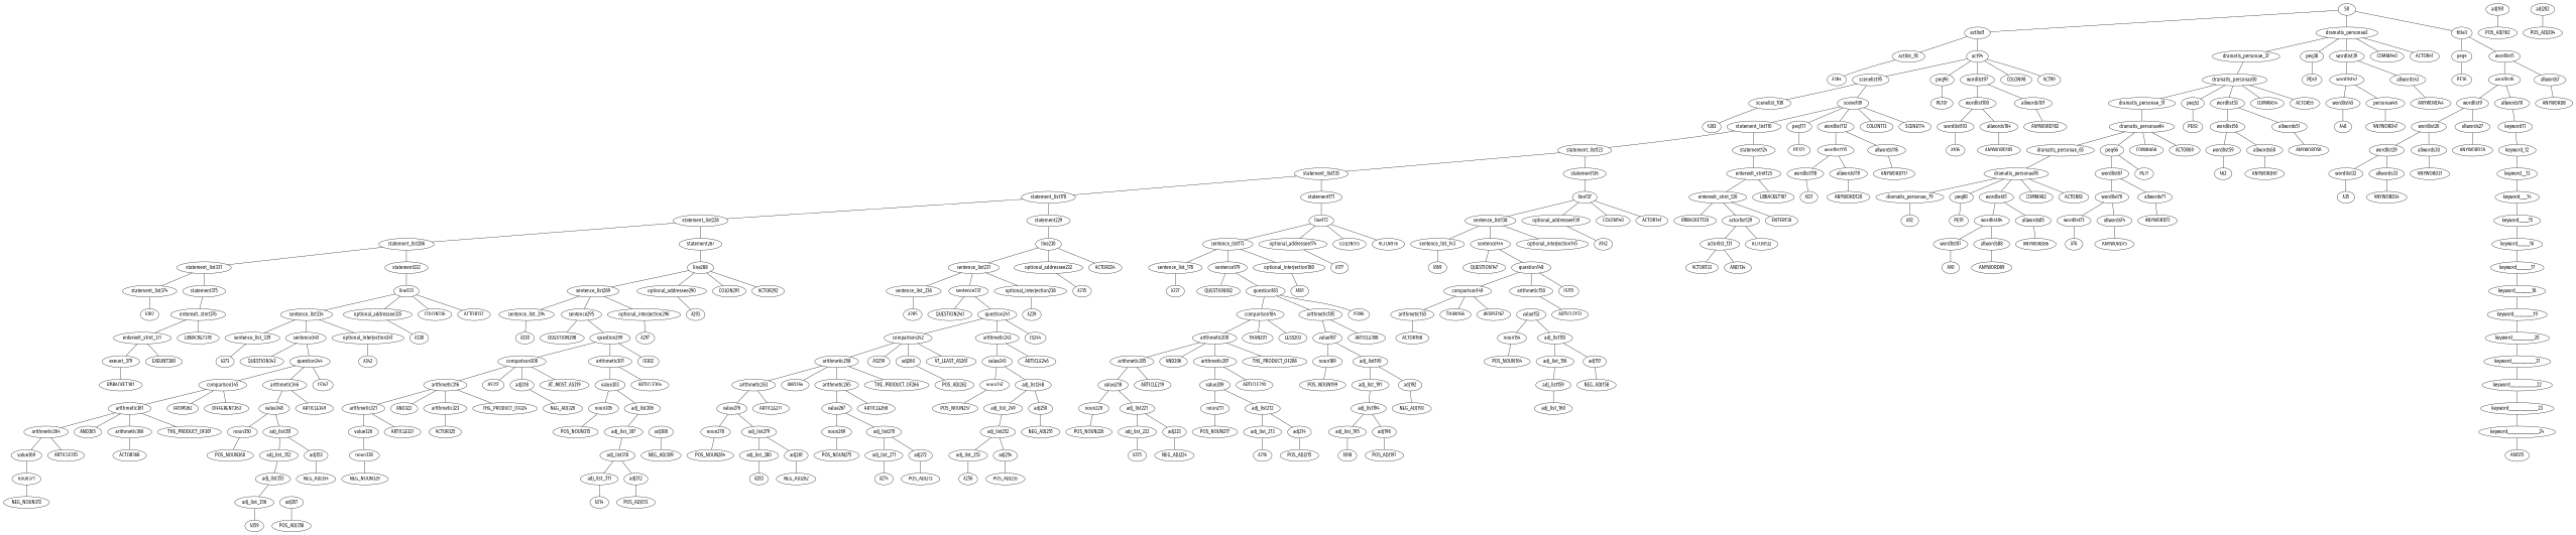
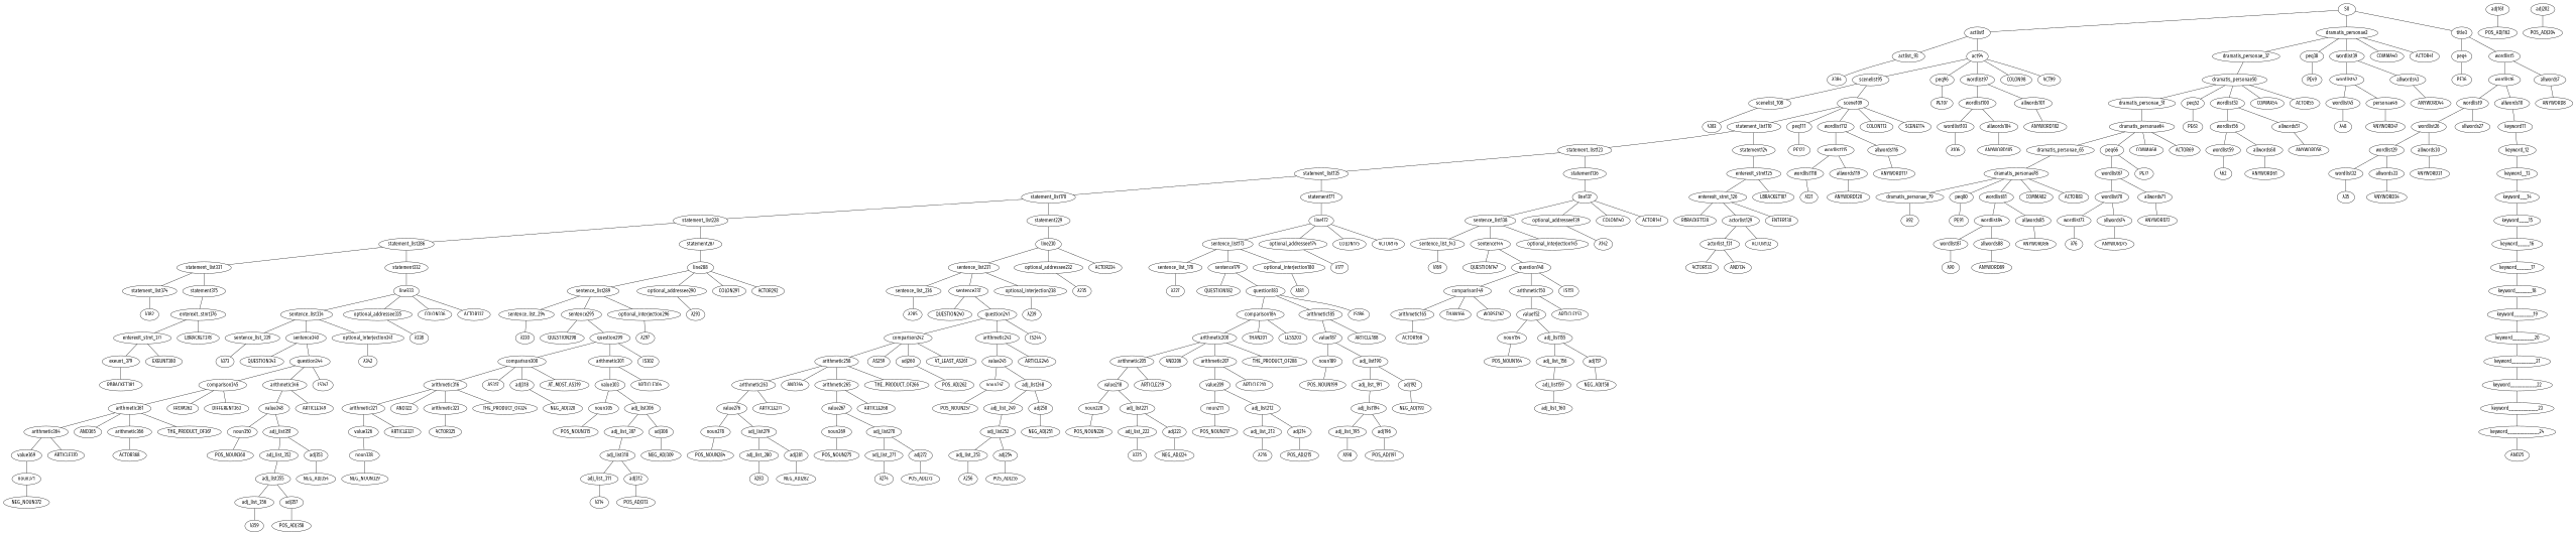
  strict graph {
    fontname="Fira Sans"
    node [fontname="Fira Sans"]
    edge [fontname="Fira Sans"]
    S0
    actlist1
    dramatis_personae2
    title3
    actlist_93
    act94
    dramatis_personae_37
    peq38
    wordlist39
    COMMA40
    ACTOR41
    peq4
    wordlist5
    "λ384"
    scenelist95
    peq96
    wordlist97
    COLON98
    ACT99
    dramatis_personae50
    PE49
    wordlist42
    allwords43
    PE36
    wordlist6
    allwords7
    wordlist9
    allwords10
    ANYWORD8
    wordlist26
    allwords27
    keyword11
    wordlist29
    allwords30
-   ANYWORD28
    keyword_12
    keyword__13
    keyword___14
    keyword____15
    keyword_____16
    keyword______17
    keyword_______18
    keyword________19
    keyword_________20
    keyword__________21
    keyword___________22
    keyword____________23
    keyword_____________24
    AND25
    wordlist32
    allwords33
    ANYWORD31
    "λ35"
    ANYWORD34
    dramatis_personae_51
    peq52
    wordlist53
    COMMA54
    ACTOR55
    wordlist45
    n61 [label=personae46]
    ANYWORD44
    "λ48"
    ANYWORD47
    dramatis_personae64
    PE63
    wordlist56
    allwords57
    dramatis_personae_65
    peq66
    COMMA68
    ACTOR69
    wordlist59
    allwords60
    ANYWORD58
    "λ62"
    ANYWORD61
    dramatis_personae78
    wordlist67
    PE77
    wordlist70
    allwords71
    dramatis_personae_79
    peq80
    wordlist81
    COMMA82
    ACTOR83
    wordlist73
    allwords74
    ANYWORD72
    "λ76"
    ANYWORD75
    "λ92"
    PE91
    wordlist84
    allwords85
    wordlist87
    allwords88
    ANYWORD86
    "λ90"
    ANYWORD89
    scenelist_108
    scene109
    PE107
    wordlist100
    allwords101
    "λ383"
    statement_list110
    peq111
    wordlist112
    COLON113
    SCENE114
    wordlist103
    allwords104
    ANYWORD102
    "λ106"
    ANYWORD105
    statement_list123
    statement124
    PE122
    wordlist115
    allwords116
    statement_list135
    statement136
    enterexit_stmt125
    wordlist118
    allwords119
    ANYWORD117
    "λ121"
    ANYWORD120
    statement_list170
    statement171
    line137
    enterexit_stmt_126
    n135 [label=LBRACKET107]
    RBRACKET128
    actorlist129
    ENTER130
    actorlist_131
    ACTOR132
    ACTOR133
    AND134
    statement_list228
    statement229
    line172
    sentence_list138
    optional_addressee139
    COLON140
    ACTOR141
    sentence_list_143
    sentence144
    optional_interjection145
    "λ142"
    "λ169"
    QUESTION147
    question148
    comparison149
    arithmetic150
    IS151
    arithmetic165
    THAN166
    WORSE167
    value152
    ARTICLE153
    ACTOR168
    noun154
    adj_list155
    POS_NOUN164
    adj_list_156
    adj157
    adj_list159
    NEG_ADJ158
    adj_list_160
    adj161
    POS_ADJ162
    statement_list286
    statement287
    line230
    sentence_list173
    optional_addressee174
    COLON175
    ACTOR176
    sentence_list_178
    sentence179
    optional_interjection180
    "λ177"
    "λ227"
    QUESTION182
    question183
    "λ181"
    comparison184
    arithmetic185
    IS186
    arithmetic200
    THAN201
    LESS203
    value187
    ARTICLE188
    arithmetic205
    AND206
    arithmetic207
    THE_PRODUCT_OF208
    adj202
    POS_ADJ204
    noun189
    adj_list190
    POS_NOUN199
    adj_list_191
    adj192
    adj_list194
    NEG_ADJ193
    adj_list_195
    adj196
    "λ198"
    POS_ADJ197
    value218
    ARTICLE219
    value209
    ARTICLE210
    noun220
    adj_list221
    noun211
    adj_list212
    POS_NOUN217
    adj_list_213
    adj214
    "λ216"
    POS_ADJ215
    POS_NOUN226
    adj_list_222
    adj223
    "λ225"
    NEG_ADJ224
    statement_list331
    statement332
    line288
    sentence_list231
    optional_addressee232
    ACTOR234
    sentence_list_236
    sentence237
    optional_interjection238
    "λ235"
    "λ285"
    QUESTION240
    question241
    "λ239"
    comparison242
    arithmetic243
    IS244
    arithmetic258
    AS259
    adj260
    AT_LEAST_AS261
    value245
    ARTICLE246
    arithmetic263
    AND264
    arithmetic265
    THE_PRODUCT_OF266
    POS_ADJ262
    noun247
    adj_list248
    POS_NOUN257
    adj_list_249
    adj250
    adj_list252
    NEG_ADJ251
    adj_list_253
    adj254
    "λ256"
    POS_ADJ255
    value276
    ARTICLE277
    value267
    ARTICLE268
    noun278
    adj_list279
    noun269
    adj_list270
    POS_NOUN275
    adj_list_271
    adj272
    "λ274"
    POS_ADJ273
    POS_NOUN284
    adj_list_280
    adj281
    "λ283"
    NEG_ADJ282
    statement_list374
    statement375
    line333
    sentence_list289
    optional_addressee290
    COLON291
    ACTOR292
    sentence_list_294
    sentence295
    optional_interjection296
    "λ293"
    "λ330"
    QUESTION298
    question299
    "λ297"
    comparison300
    arithmetic301
    IS302
    arithmetic316
    AS317
    adj318
    AT_MOST_AS319
    value303
    ARTICLE304
    arithmetic321
    AND322
    arithmetic323
    THE_PRODUCT_OF324
    NEG_ADJ320
    noun305
    adj_list306
    POS_NOUN315
    adj_list_307
    adj308
    adj_list310
    NEG_ADJ309
    adj_list_311
    adj312
    "λ314"
    POS_ADJ313
    value326
    ARTICLE327
    ACTOR325
    noun328
    NEG_NOUN329
    "λ382"
    enterexit_stmt376
    sentence_list334
    optional_addressee335
    COLON336
    ACTOR337
    sentence_list_339
    sentence340
    optional_interjection341
    "λ338"
    "λ373"
    QUESTION343
    question344
    "λ342"
    comparison345
    arithmetic346
    IS347
    arithmetic361
    FROM362
    DIFFERENT363
    value348
    ARTICLE349
    arithmetic364
    AND365
    arithmetic366
    THE_PRODUCT_OF367
    noun350
    adj_list351
    POS_NOUN360
    adj_list_352
    adj353
    adj_list355
    NEG_ADJ354
    adj_list_356
    adj357
    "λ359"
    POS_ADJ358
    value369
    ARTICLE370
    ACTOR368
    noun371
    NEG_NOUN372
    enterexit_stmt_377
    LBRACKET378
    exeunt_379
    EXEUNT380
    RBRACKET381
    S0 -- actlist1
    S0 -- dramatis_personae2
    S0 -- title3
    actlist1 -- actlist_93
    actlist1 -- act94
    dramatis_personae2 -- dramatis_personae_37
    dramatis_personae2 -- peq38
    dramatis_personae2 -- wordlist39
    dramatis_personae2 -- COMMA40
    dramatis_personae2 -- ACTOR41
    title3 -- peq4
    title3 -- wordlist5
    actlist_93 -- "λ384"
    act94 -- scenelist95
    act94 -- peq96
    act94 -- wordlist97
    act94 -- COLON98
    act94 -- ACT99
    dramatis_personae_37 -- dramatis_personae50
    peq38 -- PE49
    wordlist39 -- wordlist42
    wordlist39 -- allwords43
    peq4 -- PE36
    wordlist5 -- wordlist6
    wordlist5 -- allwords7
    scenelist95 -- scenelist_108
    scenelist95 -- scene109
    peq96 -- PE107
    wordlist97 -- wordlist100
    wordlist97 -- allwords101
    dramatis_personae50 -- dramatis_personae_51
    dramatis_personae50 -- peq52
    dramatis_personae50 -- wordlist53
    dramatis_personae50 -- COMMA54
    dramatis_personae50 -- ACTOR55
    wordlist42 -- wordlist45
    wordlist42 -- n61
    allwords43 -- ANYWORD44
    wordlist6 -- wordlist9
    wordlist6 -- allwords10
    allwords7 -- ANYWORD8
    wordlist9 -- wordlist26
    wordlist9 -- allwords27
    allwords10 -- keyword11
    wordlist26 -- wordlist29
    wordlist26 -- allwords30
-   allwords27 -- ANYWORD28
    keyword11 -- keyword_12
    wordlist29 -- wordlist32
    wordlist29 -- allwords33
    allwords30 -- ANYWORD31
    keyword_12 -- keyword__13
    keyword__13 -- keyword___14
    keyword___14 -- keyword____15
    keyword____15 -- keyword_____16
    keyword_____16 -- keyword______17
    keyword______17 -- keyword_______18
    keyword_______18 -- keyword________19
    keyword________19 -- keyword_________20
    keyword_________20 -- keyword__________21
    keyword__________21 -- keyword___________22
    keyword___________22 -- keyword____________23
    keyword____________23 -- keyword_____________24
    keyword_____________24 -- AND25
    wordlist32 -- "λ35"
    allwords33 -- ANYWORD34
    dramatis_personae_51 -- dramatis_personae64
    peq52 -- PE63
    wordlist53 -- wordlist56
    wordlist53 -- allwords57
    wordlist45 -- "λ48"
    n61 -- ANYWORD47
    dramatis_personae64 -- dramatis_personae_65
    dramatis_personae64 -- peq66
    dramatis_personae64 -- COMMA68
    dramatis_personae64 -- ACTOR69
    wordlist56 -- wordlist59
    wordlist56 -- allwords60
    allwords57 -- ANYWORD58
    dramatis_personae_65 -- dramatis_personae78
    peq66 -- wordlist67
    peq66 -- PE77
    wordlist59 -- "λ62"
    allwords60 -- ANYWORD61
    dramatis_personae78 -- dramatis_personae_79
    dramatis_personae78 -- peq80
    dramatis_personae78 -- wordlist81
    dramatis_personae78 -- COMMA82
    dramatis_personae78 -- ACTOR83
    wordlist67 -- wordlist70
    wordlist67 -- allwords71
    wordlist70 -- wordlist73
    wordlist70 -- allwords74
    allwords71 -- ANYWORD72
    dramatis_personae_79 -- "λ92"
    peq80 -- PE91
    wordlist81 -- wordlist84
    wordlist81 -- allwords85
    wordlist73 -- "λ76"
    allwords74 -- ANYWORD75
    wordlist84 -- wordlist87
    wordlist84 -- allwords88
    allwords85 -- ANYWORD86
    wordlist87 -- "λ90"
    allwords88 -- ANYWORD89
    scenelist_108 -- "λ383"
    scene109 -- statement_list110
    scene109 -- peq111
    scene109 -- wordlist112
    scene109 -- COLON113
    scene109 -- SCENE114
    wordlist100 -- wordlist103
    wordlist100 -- allwords104
    allwords101 -- ANYWORD102
    statement_list110 -- statement_list123
    statement_list110 -- statement124
    peq111 -- PE122
    wordlist112 -- wordlist115
    wordlist112 -- allwords116
    wordlist103 -- "λ106"
    allwords104 -- ANYWORD105
    statement_list123 -- statement_list135
    statement_list123 -- statement136
    statement124 -- enterexit_stmt125
    wordlist115 -- wordlist118
    wordlist115 -- allwords119
    allwords116 -- ANYWORD117
    statement_list135 -- statement_list170
    statement_list135 -- statement171
    statement136 -- line137
    enterexit_stmt125 -- enterexit_stmt_126
    enterexit_stmt125 -- n135
    wordlist118 -- "λ121"
    allwords119 -- ANYWORD120
    statement_list170 -- statement_list228
    statement_list170 -- statement229
    statement171 -- line172
    line137 -- sentence_list138
    line137 -- optional_addressee139
    line137 -- COLON140
    line137 -- ACTOR141
    enterexit_stmt_126 -- RBRACKET128
    enterexit_stmt_126 -- actorlist129
    enterexit_stmt_126 -- ENTER130
    actorlist129 -- actorlist_131
    actorlist129 -- ACTOR132
    actorlist_131 -- ACTOR133
    actorlist_131 -- AND134
    statement_list228 -- statement_list286
    statement_list228 -- statement287
    statement229 -- line230
    line172 -- sentence_list173
    line172 -- optional_addressee174
    line172 -- COLON175
    line172 -- ACTOR176
    sentence_list138 -- sentence_list_143
    sentence_list138 -- sentence144
    sentence_list138 -- optional_interjection145
    optional_addressee139 -- "λ142"
    sentence_list_143 -- "λ169"
    sentence144 -- QUESTION147
    sentence144 -- question148
    question148 -- comparison149
    question148 -- arithmetic150
    question148 -- IS151
    comparison149 -- arithmetic165
    comparison149 -- THAN166
    comparison149 -- WORSE167
+   arithmetic150 -- value152
    arithmetic150 -- ARTICLE153
    arithmetic165 -- ACTOR168
    value152 -- noun154
    value152 -- adj_list155
    noun154 -- POS_NOUN164
    adj_list155 -- adj_list_156
    adj_list155 -- adj157
    adj_list_156 -- adj_list159
    adj157 -- NEG_ADJ158
    adj_list159 -- adj_list_160
    adj161 -- POS_ADJ162
    statement_list286 -- statement_list331
    statement_list286 -- statement332
    statement287 -- line288
    line230 -- sentence_list231
    line230 -- optional_addressee232
    line230 -- ACTOR234
    sentence_list173 -- sentence_list_178
    sentence_list173 -- sentence179
    sentence_list173 -- optional_interjection180
    optional_addressee174 -- "λ177"
    sentence_list_178 -- "λ227"
    sentence179 -- QUESTION182
    sentence179 -- question183
    optional_interjection180 -- "λ181"
    question183 -- comparison184
    question183 -- arithmetic185
    question183 -- IS186
    comparison184 -- arithmetic200
    comparison184 -- THAN201
    comparison184 -- LESS203
    arithmetic185 -- value187
    arithmetic185 -- ARTICLE188
    arithmetic200 -- arithmetic205
    arithmetic200 -- AND206
    arithmetic200 -- arithmetic207
    arithmetic200 -- THE_PRODUCT_OF208
    value187 -- noun189
    value187 -- adj_list190
    arithmetic205 -- value218
    arithmetic205 -- ARTICLE219
    arithmetic207 -- value209
    arithmetic207 -- ARTICLE210
    adj202 -- POS_ADJ204
    noun189 -- POS_NOUN199
    adj_list190 -- adj_list_191
    adj_list190 -- adj192
    adj_list_191 -- adj_list194
    adj192 -- NEG_ADJ193
    adj_list194 -- adj_list_195
    adj_list194 -- adj196
    adj_list_195 -- "λ198"
    adj196 -- POS_ADJ197
    value218 -- noun220
    value218 -- adj_list221
    value209 -- noun211
    value209 -- adj_list212
    noun220 -- POS_NOUN226
    adj_list221 -- adj_list_222
    adj_list221 -- adj223
    noun211 -- POS_NOUN217
    adj_list212 -- adj_list_213
    adj_list212 -- adj214
    adj_list_213 -- "λ216"
    adj214 -- POS_ADJ215
    adj_list_222 -- "λ225"
    adj223 -- NEG_ADJ224
    statement_list331 -- statement_list374
    statement_list331 -- statement375
    statement332 -- line333
    line288 -- sentence_list289
    line288 -- optional_addressee290
    line288 -- COLON291
    line288 -- ACTOR292
    sentence_list231 -- sentence_list_236
    sentence_list231 -- sentence237
    sentence_list231 -- optional_interjection238
    optional_addressee232 -- "λ235"
    sentence_list_236 -- "λ285"
    sentence237 -- QUESTION240
    sentence237 -- question241
    optional_interjection238 -- "λ239"
    question241 -- comparison242
    question241 -- arithmetic243
    question241 -- IS244
    comparison242 -- arithmetic258
    comparison242 -- AS259
    comparison242 -- adj260
    comparison242 -- AT_LEAST_AS261
    arithmetic243 -- value245
    arithmetic243 -- ARTICLE246
    arithmetic258 -- arithmetic263
    arithmetic258 -- AND264
    arithmetic258 -- arithmetic265
    arithmetic258 -- THE_PRODUCT_OF266
    adj260 -- POS_ADJ262
    value245 -- noun247
    value245 -- adj_list248
    arithmetic263 -- value276
    arithmetic263 -- ARTICLE277
    arithmetic265 -- value267
    arithmetic265 -- ARTICLE268
    noun247 -- POS_NOUN257
    adj_list248 -- adj_list_249
    adj_list248 -- adj250
    adj_list_249 -- adj_list252
    adj250 -- NEG_ADJ251
    adj_list252 -- adj_list_253
    adj_list252 -- adj254
    adj_list_253 -- "λ256"
    adj254 -- POS_ADJ255
    value276 -- noun278
    value276 -- adj_list279
    value267 -- noun269
    value267 -- adj_list270
    noun278 -- POS_NOUN284
    adj_list279 -- adj_list_280
    adj_list279 -- adj281
    noun269 -- POS_NOUN275
    adj_list270 -- adj_list_271
    adj_list270 -- adj272
    adj_list_271 -- "λ274"
    adj272 -- POS_ADJ273
    adj_list_280 -- "λ283"
    adj281 -- NEG_ADJ282
    statement_list374 -- "λ382"
    statement375 -- enterexit_stmt376
    line333 -- sentence_list334
    line333 -- optional_addressee335
    line333 -- COLON336
    line333 -- ACTOR337
    sentence_list289 -- sentence_list_294
    sentence_list289 -- sentence295
    sentence_list289 -- optional_interjection296
    optional_addressee290 -- "λ293"
    sentence_list_294 -- "λ330"
    sentence295 -- QUESTION298
    sentence295 -- question299
    optional_interjection296 -- "λ297"
    question299 -- comparison300
    question299 -- arithmetic301
    question299 -- IS302
    comparison300 -- arithmetic316
    comparison300 -- AS317
    comparison300 -- adj318
    comparison300 -- AT_MOST_AS319
    arithmetic301 -- value303
    arithmetic301 -- ARTICLE304
    arithmetic316 -- arithmetic321
    arithmetic316 -- AND322
    arithmetic316 -- arithmetic323
    arithmetic316 -- THE_PRODUCT_OF324
    adj318 -- NEG_ADJ320
    value303 -- noun305
    value303 -- adj_list306
    arithmetic321 -- value326
    arithmetic321 -- ARTICLE327
    arithmetic323 -- ACTOR325
    noun305 -- POS_NOUN315
    adj_list306 -- adj_list_307
+   adj_list306 -- adj308
    adj_list_307 -- adj_list310
    adj308 -- NEG_ADJ309
    adj_list310 -- adj_list_311
    adj_list310 -- adj312
    adj_list_311 -- "λ314"
    adj312 -- POS_ADJ313
    value326 -- noun328
    noun328 -- NEG_NOUN329
    enterexit_stmt376 -- enterexit_stmt_377
    enterexit_stmt376 -- LBRACKET378
    sentence_list334 -- sentence_list_339
    sentence_list334 -- sentence340
    sentence_list334 -- optional_interjection341
    optional_addressee335 -- "λ338"
    sentence_list_339 -- "λ373"
    sentence340 -- QUESTION343
    sentence340 -- question344
    optional_interjection341 -- "λ342"
    question344 -- comparison345
    question344 -- arithmetic346
    question344 -- IS347
    comparison345 -- arithmetic361
    comparison345 -- FROM362
    comparison345 -- DIFFERENT363
    arithmetic346 -- value348
    arithmetic346 -- ARTICLE349
    arithmetic361 -- arithmetic364
    arithmetic361 -- AND365
    arithmetic361 -- arithmetic366
    arithmetic361 -- THE_PRODUCT_OF367
    value348 -- noun350
    value348 -- adj_list351
    arithmetic364 -- value369
    arithmetic364 -- ARTICLE370
    arithmetic366 -- ACTOR368
    noun350 -- POS_NOUN360
    adj_list351 -- adj_list_352
    adj_list351 -- adj353
    adj_list_352 -- adj_list355
    adj353 -- NEG_ADJ354
    adj_list355 -- adj_list_356
+   adj_list355 -- adj357
    adj_list_356 -- "λ359"
    adj357 -- POS_ADJ358
    value369 -- noun371
    noun371 -- NEG_NOUN372
    enterexit_stmt_377 -- exeunt_379
    enterexit_stmt_377 -- EXEUNT380
    exeunt_379 -- RBRACKET381
  }
